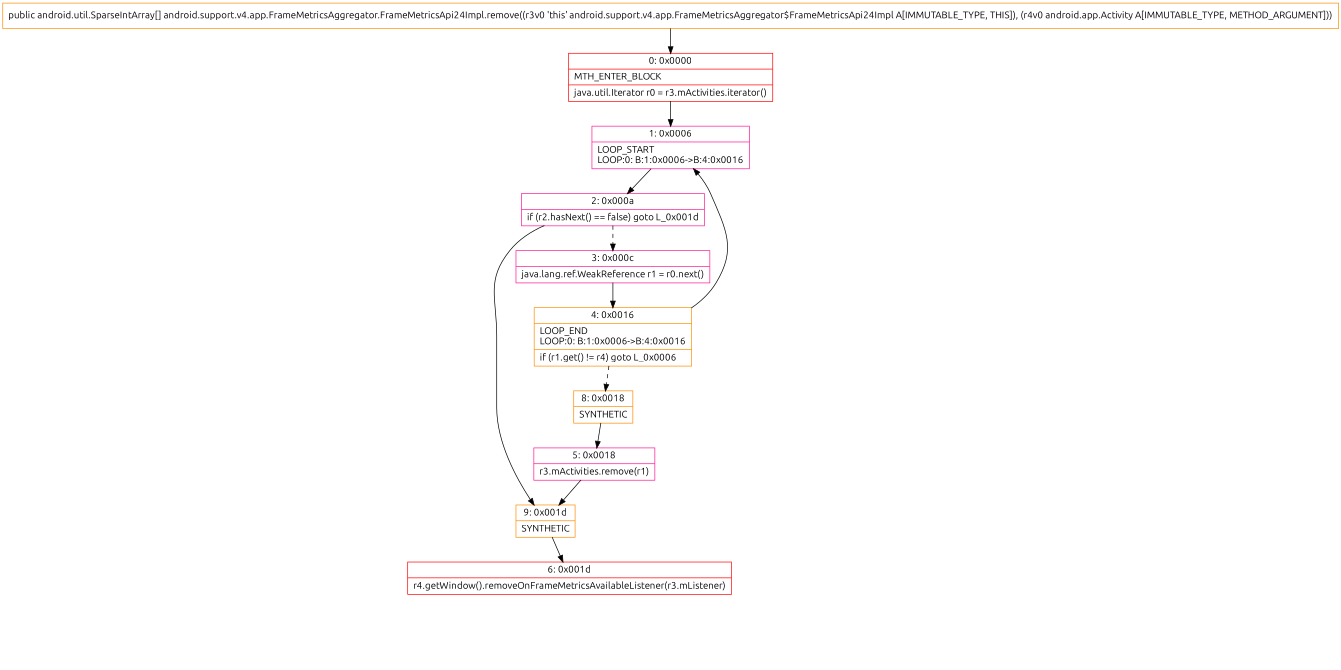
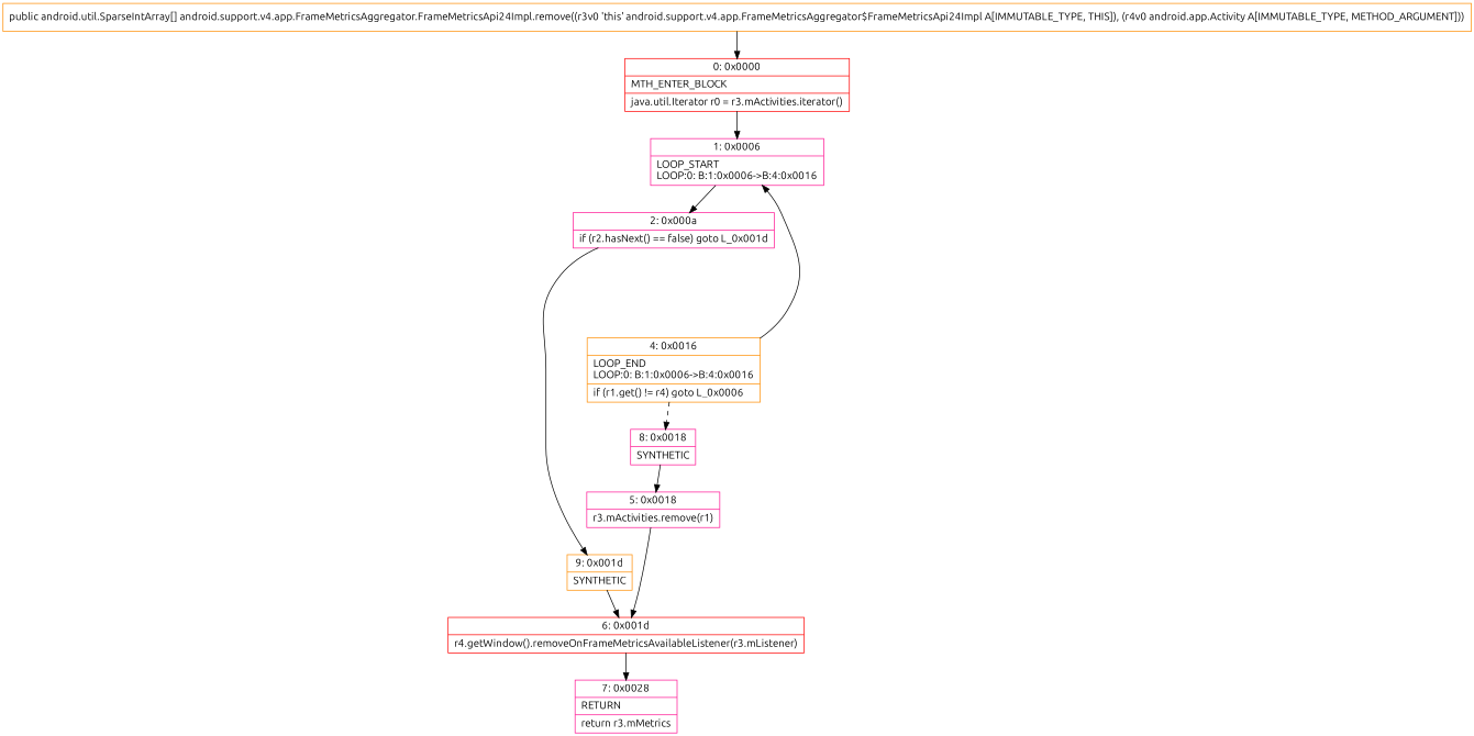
  digraph {
    fontname=Ubuntu
    node [color=deeppink fontname=Ubuntu shape=record]
    edge [fontname=Ubuntu]
    n1 [color=red label="{0\:\ 0x0000|MTH_ENTER_BLOCK\l|java.util.Iterator r0 = r3.mActivities.iterator()\l}"]
    n2 [label="{1\:\ 0x0006|LOOP_START\lLOOP:0: B:1:0x0006\-\>B:4:0x0016\l}"]
    n3 [label="{2\:\ 0x000a|if (r2.hasNext() == false) goto L_0x001d\l}"]
-   n4 [label="{3\:\ 0x000c|java.lang.ref.WeakReference r1 = r0.next()\l}"]
    n5 [color=darkorange label="{9\:\ 0x001d|SYNTHETIC\l}"]
    n6 [color=darkorange label="{4\:\ 0x0016|LOOP_END\lLOOP:0: B:1:0x0006\-\>B:4:0x0016\l|if (r1.get() != r4) goto L_0x0006\l}"]
    n7 [color=red label="{6\:\ 0x001d|r4.getWindow().removeOnFrameMetricsAvailableListener(r3.mListener)\l}"]
-   n8 [color=darkorange label="{8\:\ 0x0018|SYNTHETIC\l}"]
+   n8 [label="{8\:\ 0x0018|SYNTHETIC\l}"]
    n9 [label="{5\:\ 0x0018|r3.mActivities.remove(r1)\l}"]
+   n10 [label="{7\:\ 0x0028|RETURN\l|return r3.mMetrics\l}"]
    n11 [color=darkorange label="{public android.util.SparseIntArray[] android.support.v4.app.FrameMetricsAggregator.FrameMetricsApi24Impl.remove((r3v0 'this' android.support.v4.app.FrameMetricsAggregator$FrameMetricsApi24Impl A[IMMUTABLE_TYPE, THIS]), (r4v0 android.app.Activity A[IMMUTABLE_TYPE, METHOD_ARGUMENT])) }"]
    n1 -> n2
    n2 -> n3
-   n3 -> n4 [style=dashed]
    n3 -> n5
-   n4 -> n6
    n5 -> n7
    n6 -> n2
    n6 -> n8 [style=dashed]
+   n7 -> n10
    n8 -> n9
-   n9 -> n5
+   n9 -> n7
    n11 -> n1
  }
